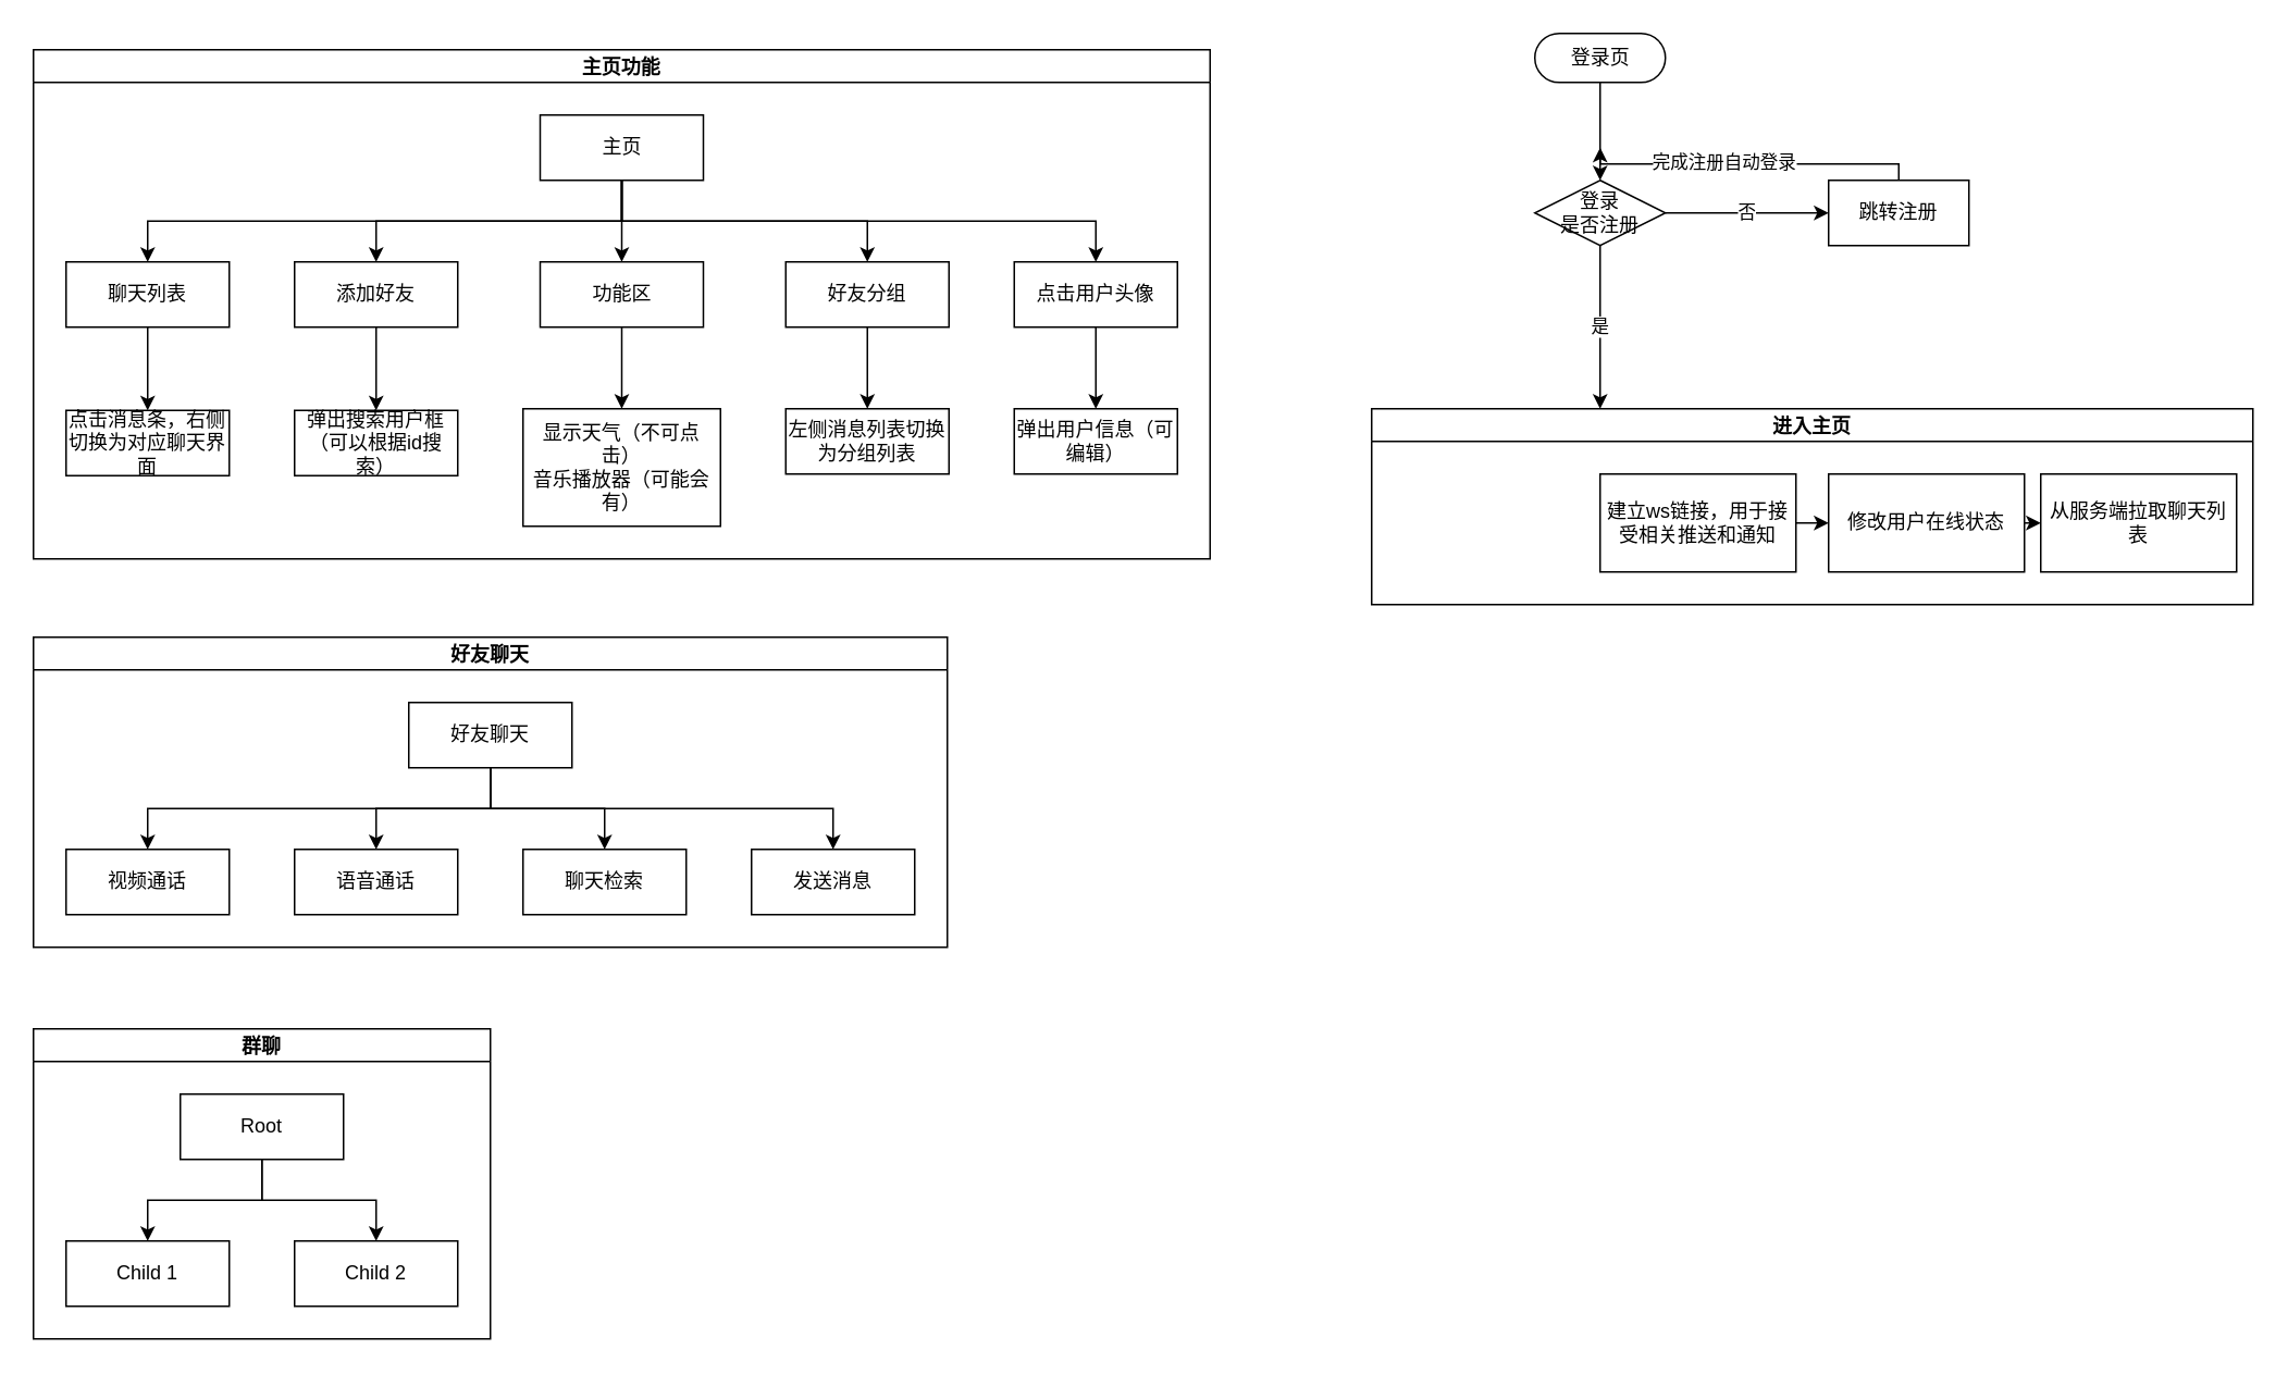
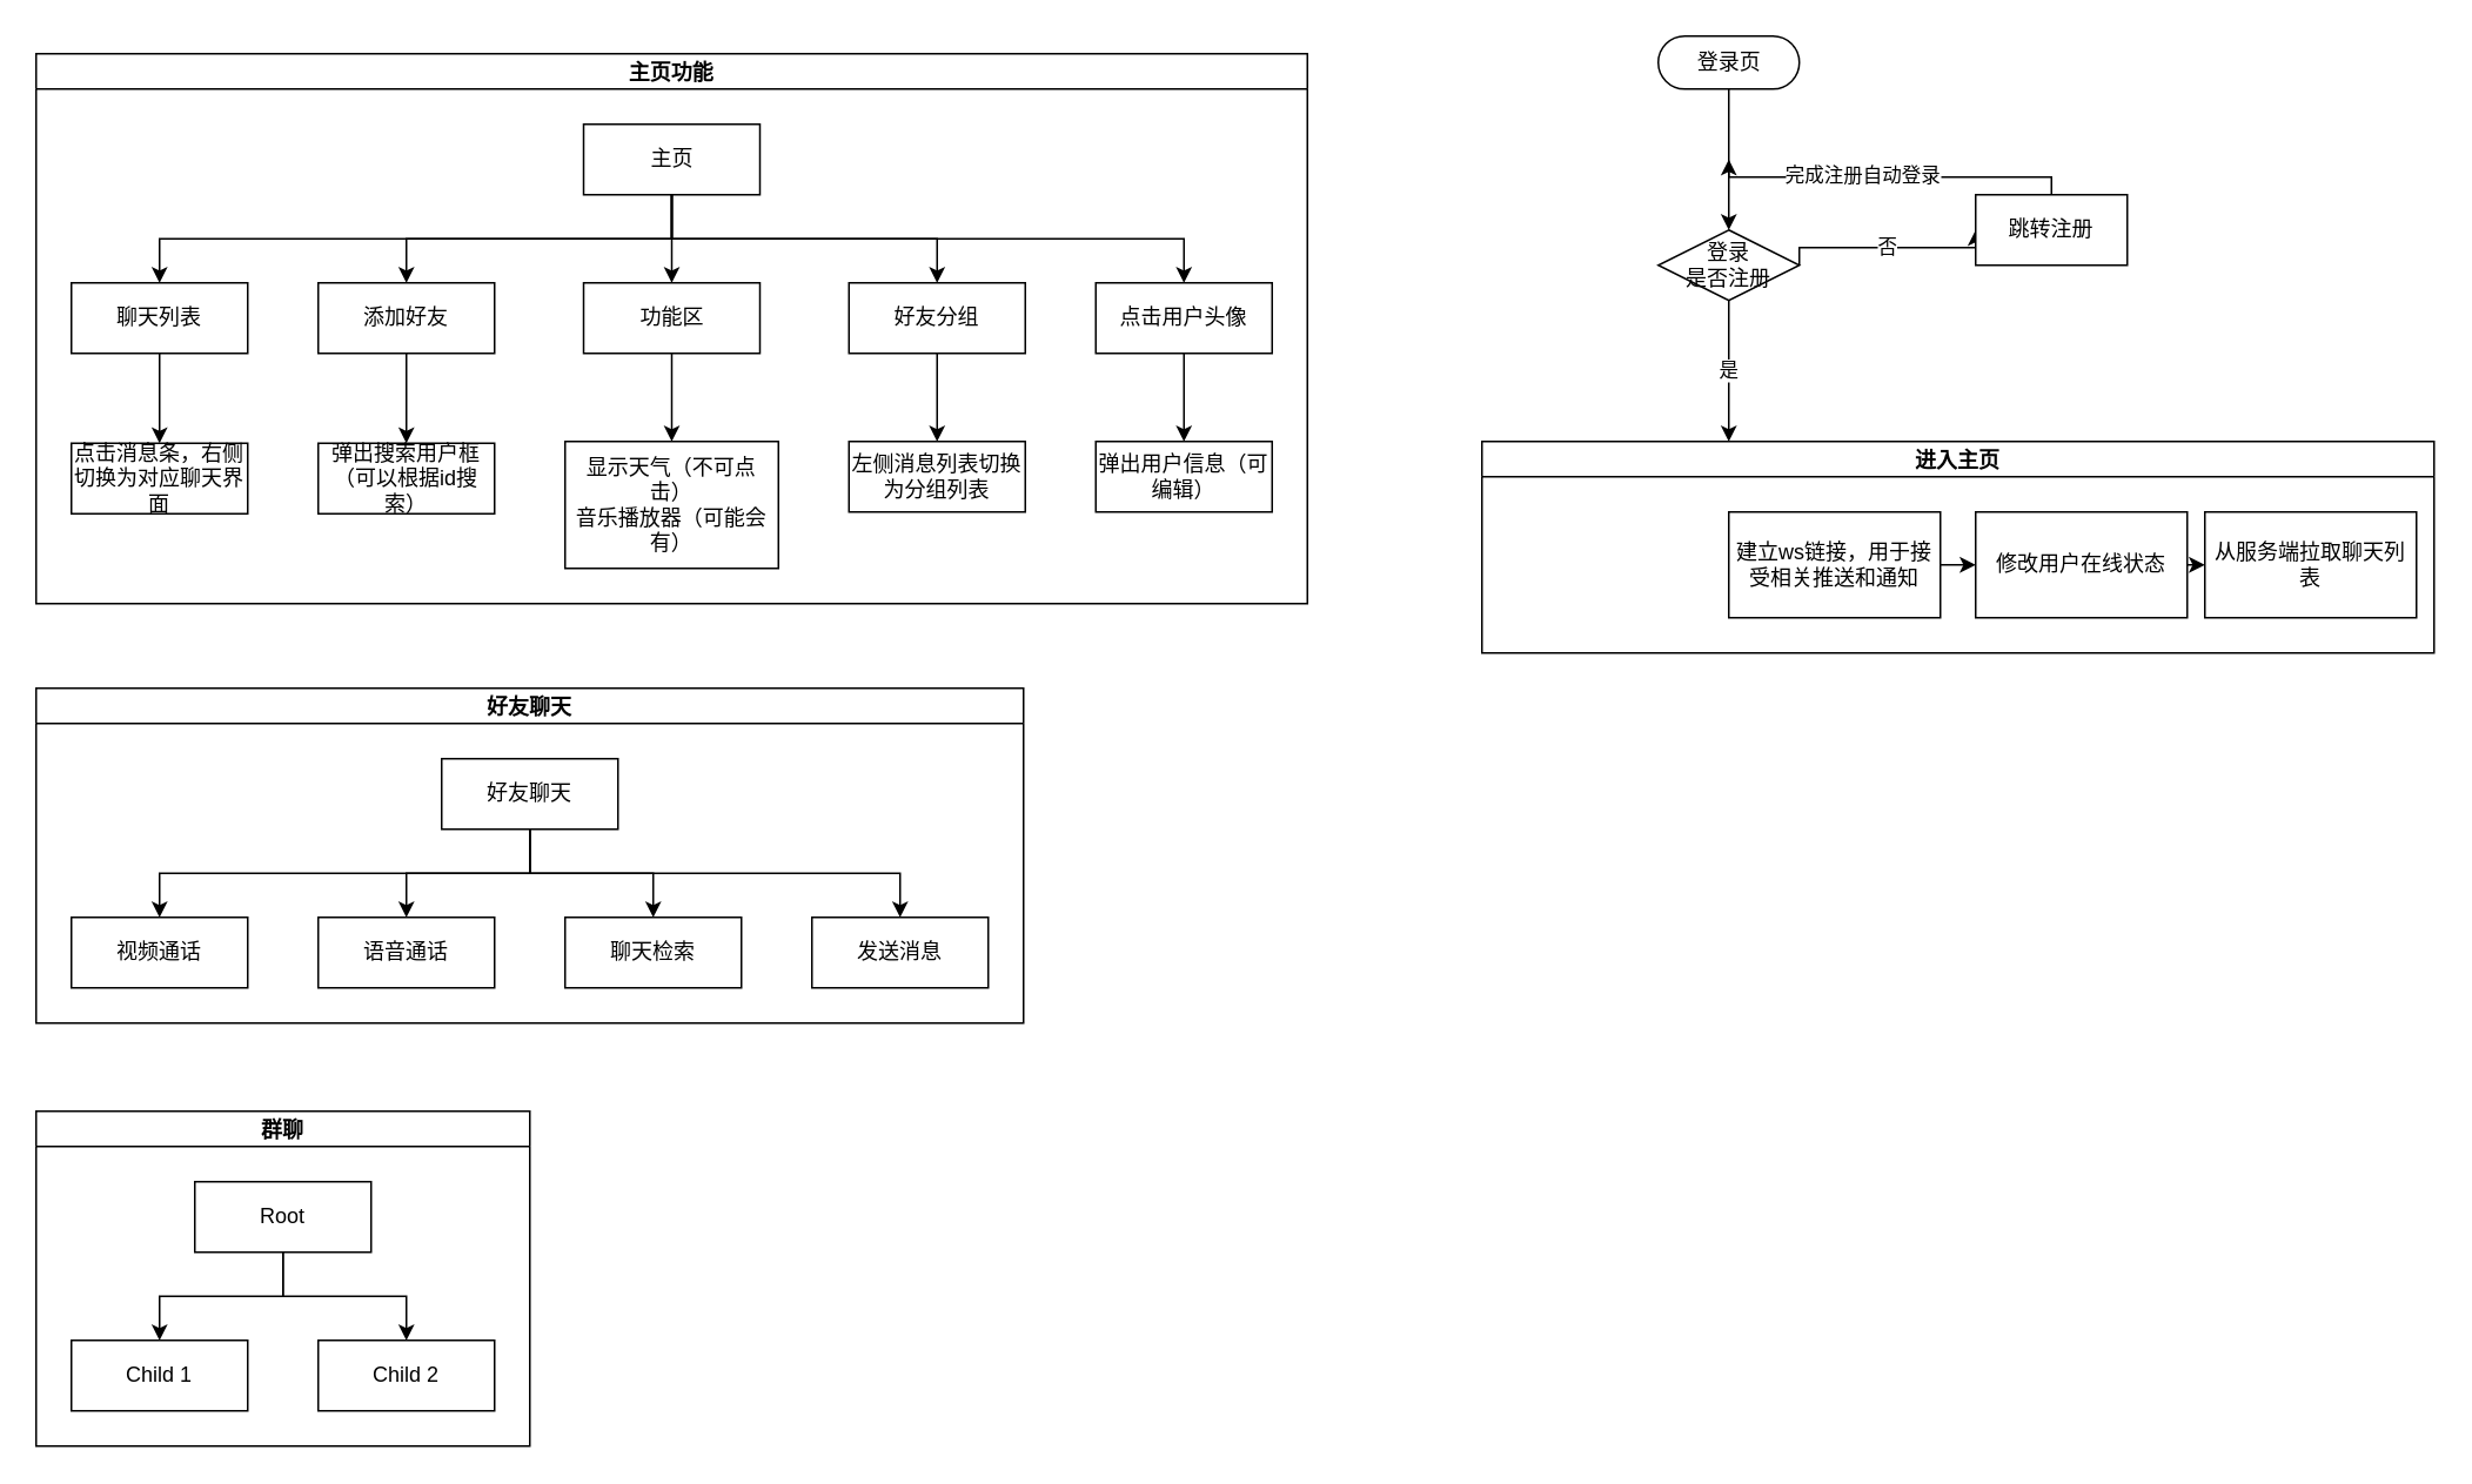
  <mxCell id="0" />
  <mxCell id="1" parent="0" />
  <mxCell id="2" style="html=1;exitX=0.5;exitY=0.5;exitDx=0;exitDy=15;exitPerimeter=0;entryX=0.5;entryY=0;entryDx=0;entryDy=0;rounded=0;edgeStyle=elbowEdgeStyle;elbow=vertical;" parent="1" source="3" target="6" edge="1"><mxGeometry relative="1" as="geometry" /></mxCell>
  <mxCell id="3" value="登录页" style="html=1;dashed=0;whitespace=wrap;shape=mxgraph.dfd.start;rounded=0;" parent="1" vertex="1"><mxGeometry x="940" y="20" width="80" height="30" as="geometry" /></mxCell>
  <mxCell id="4" value="是" style="html=1;exitX=0.5;exitY=1;exitDx=0;exitDy=0;rounded=0;edgeStyle=elbowEdgeStyle;elbow=vertical;" parent="1" source="6" edge="1"><mxGeometry relative="1" as="geometry"><mxPoint x="980" y="250" as="targetPoint" /></mxGeometry></mxCell>
  <mxCell id="5" value="否" style="html=1;exitX=1;exitY=0.5;exitDx=0;exitDy=0;rounded=0;edgeStyle=elbowEdgeStyle;elbow=vertical;" parent="1" source="6" edge="1"><mxGeometry relative="1" as="geometry"><mxPoint x="1120" y="130" as="targetPoint" /></mxGeometry></mxCell>
- <mxCell id="6" value="登录&lt;br&gt;是否注册" style="rhombus;whiteSpace=wrap;html=1;rounded=0;" parent="1" vertex="1"><mxGeometry x="940" y="110" width="80" height="40" as="geometry" /></mxCell>
+ <mxCell id="6" value="登录&lt;br&gt;是否注册" style="rhombus;whiteSpace=wrap;html=1;rounded=0;" parent="1" vertex="1"><mxGeometry x="940" y="130" width="80" height="40" as="geometry" /></mxCell>
  <mxCell id="7" style="html=1;exitX=0.5;exitY=0;exitDx=0;exitDy=0;rounded=0;edgeStyle=elbowEdgeStyle;elbow=vertical;" parent="1" source="9" edge="1"><mxGeometry relative="1" as="geometry"><mxPoint x="980" y="90" as="targetPoint" /><mxPoint x="1180" y="90" as="sourcePoint" /></mxGeometry></mxCell>
  <mxCell id="8" value="完成注册自动登录" style="edgeLabel;html=1;align=center;verticalAlign=middle;resizable=0;points=[];rounded=0;" parent="7" vertex="1" connectable="0"><mxGeometry x="0.162" y="-2" relative="1" as="geometry"><mxPoint as="offset" /></mxGeometry></mxCell>
  <mxCell id="9" value="跳转注册" style="rounded=0;whiteSpace=wrap;html=1;" parent="1" vertex="1"><mxGeometry x="1120" y="110" width="86" height="40" as="geometry" /></mxCell>
  <mxCell id="10" value="进入主页" style="swimlane;startSize=20;horizontal=1;containerType=tree;newEdgeStyle={&quot;edgeStyle&quot;:&quot;elbowEdgeStyle&quot;,&quot;startArrow&quot;:&quot;none&quot;,&quot;endArrow&quot;:&quot;none&quot;};rounded=0;" parent="1" vertex="1"><mxGeometry x="840" y="250" width="540" height="120" as="geometry" /></mxCell>
  <mxCell id="11" value="建立ws链接，用于接受相关推送和通知" style="whiteSpace=wrap;html=1;align=center;treeFolding=1;treeMoving=1;newEdgeStyle={&quot;edgeStyle&quot;:&quot;elbowEdgeStyle&quot;,&quot;startArrow&quot;:&quot;none&quot;,&quot;endArrow&quot;:&quot;none&quot;};rounded=0;" parent="10" vertex="1"><mxGeometry x="140" y="40" width="120" height="60" as="geometry" /></mxCell>
  <mxCell id="12" style="html=1;exitX=1;exitY=0.5;exitDx=0;exitDy=0;entryX=0;entryY=0.5;entryDx=0;entryDy=0;rounded=0;edgeStyle=elbowEdgeStyle;elbow=vertical;" parent="10" source="13" target="14" edge="1"><mxGeometry relative="1" as="geometry" /></mxCell>
  <mxCell id="13" value="修改用户在线状态" style="whiteSpace=wrap;html=1;align=center;treeFolding=1;treeMoving=1;newEdgeStyle={&quot;edgeStyle&quot;:&quot;elbowEdgeStyle&quot;,&quot;startArrow&quot;:&quot;none&quot;,&quot;endArrow&quot;:&quot;none&quot;};rounded=0;" parent="10" vertex="1"><mxGeometry x="280" y="40" width="120" height="60" as="geometry" /></mxCell>
  <mxCell id="14" value="从服务端拉取聊天列表" style="whiteSpace=wrap;html=1;align=center;treeFolding=1;treeMoving=1;newEdgeStyle={&quot;edgeStyle&quot;:&quot;elbowEdgeStyle&quot;,&quot;startArrow&quot;:&quot;none&quot;,&quot;endArrow&quot;:&quot;none&quot;};rounded=0;" parent="10" vertex="1"><mxGeometry x="410" y="40" width="120" height="60" as="geometry" /></mxCell>
  <mxCell id="15" style="html=1;exitX=1;exitY=0.5;exitDx=0;exitDy=0;rounded=0;edgeStyle=elbowEdgeStyle;elbow=vertical;" parent="1" source="11" edge="1"><mxGeometry relative="1" as="geometry"><mxPoint x="1120" y="320" as="targetPoint" /></mxGeometry></mxCell>
  <mxCell id="16" value="主页功能" style="swimlane;startSize=20;horizontal=1;childLayout=treeLayout;horizontalTree=0;resizable=0;containerType=tree;rounded=0;" parent="1" vertex="1"><mxGeometry x="20" y="30" width="721" height="312" as="geometry" /></mxCell>
  <mxCell id="17" style="html=1;exitX=0.5;exitY=1;exitDx=0;exitDy=0;entryX=0.5;entryY=0;entryDx=0;entryDy=0;rounded=0;edgeStyle=elbowEdgeStyle;elbow=vertical;" parent="16" source="20" target="28" edge="1"><mxGeometry relative="1" as="geometry" /></mxCell>
  <mxCell id="18" style="html=1;exitX=0.5;exitY=1;exitDx=0;exitDy=0;entryX=0.5;entryY=0;entryDx=0;entryDy=0;rounded=0;edgeStyle=elbowEdgeStyle;elbow=vertical;" parent="16" source="20" target="30" edge="1"><mxGeometry relative="1" as="geometry" /></mxCell>
  <mxCell id="19" style="html=1;exitX=0.5;exitY=1;exitDx=0;exitDy=0;entryX=0.5;entryY=0;entryDx=0;entryDy=0;rounded=0;edgeStyle=elbowEdgeStyle;elbow=vertical;" parent="16" source="20" target="32" edge="1"><mxGeometry relative="1" as="geometry" /></mxCell>
  <mxCell id="20" value="主页" style="whiteSpace=wrap;html=1;rounded=0;" parent="16" vertex="1"><mxGeometry x="310.5" y="40" width="100" height="40" as="geometry" /></mxCell>
  <mxCell id="21" style="html=1;exitX=0.5;exitY=1;exitDx=0;exitDy=0;entryX=0.5;entryY=0;entryDx=0;entryDy=0;rounded=0;edgeStyle=elbowEdgeStyle;elbow=vertical;" parent="16" source="22" target="33" edge="1"><mxGeometry relative="1" as="geometry" /></mxCell>
  <mxCell id="22" value="聊天列表" style="whiteSpace=wrap;html=1;rounded=0;" parent="16" vertex="1"><mxGeometry x="20" y="130" width="100" height="40" as="geometry" /></mxCell>
  <mxCell id="23" value="" style="html=1;rounded=0;edgeStyle=elbowEdgeStyle;elbow=vertical;" parent="16" source="20" target="22" edge="1"><mxGeometry relative="1" as="geometry" /></mxCell>
  <mxCell id="24" style="html=1;exitX=0.5;exitY=1;exitDx=0;exitDy=0;entryX=0.5;entryY=0;entryDx=0;entryDy=0;rounded=0;edgeStyle=elbowEdgeStyle;elbow=vertical;" parent="16" source="25" target="36" edge="1"><mxGeometry relative="1" as="geometry" /></mxCell>
  <mxCell id="25" value="好友分组" style="whiteSpace=wrap;html=1;rounded=0;" parent="16" vertex="1"><mxGeometry x="461" y="130" width="100" height="40" as="geometry" /></mxCell>
  <mxCell id="26" value="" style="html=1;rounded=0;edgeStyle=elbowEdgeStyle;elbow=vertical;" parent="16" source="20" target="25" edge="1"><mxGeometry relative="1" as="geometry" /></mxCell>
  <mxCell id="27" style="html=1;exitX=0.5;exitY=1;exitDx=0;exitDy=0;rounded=0;edgeStyle=elbowEdgeStyle;elbow=vertical;" parent="16" source="28" target="34" edge="1"><mxGeometry relative="1" as="geometry" /></mxCell>
  <mxCell id="28" value="添加好友" style="whiteSpace=wrap;html=1;rounded=0;" parent="16" vertex="1"><mxGeometry x="160" y="130" width="100" height="40" as="geometry" /></mxCell>
  <mxCell id="29" style="html=1;exitX=0.5;exitY=1;exitDx=0;exitDy=0;rounded=0;edgeStyle=elbowEdgeStyle;elbow=vertical;" parent="16" source="30" target="35" edge="1"><mxGeometry relative="1" as="geometry" /></mxCell>
  <mxCell id="30" value="功能区" style="whiteSpace=wrap;html=1;rounded=0;" parent="16" vertex="1"><mxGeometry x="310.5" y="130" width="100" height="40" as="geometry" /></mxCell>
  <mxCell id="31" style="html=1;exitX=0.5;exitY=1;exitDx=0;exitDy=0;entryX=0.5;entryY=0;entryDx=0;entryDy=0;rounded=0;edgeStyle=elbowEdgeStyle;elbow=vertical;" parent="16" source="32" target="37" edge="1"><mxGeometry relative="1" as="geometry" /></mxCell>
  <mxCell id="32" value="点击用户头像" style="whiteSpace=wrap;html=1;rounded=0;" parent="16" vertex="1"><mxGeometry x="601" y="130" width="100" height="40" as="geometry" /></mxCell>
  <mxCell id="33" value="点击消息条，右侧切换为对应聊天界面" style="whiteSpace=wrap;html=1;rounded=0;" parent="16" vertex="1"><mxGeometry x="20" y="221.0" width="100" height="40" as="geometry" /></mxCell>
  <mxCell id="34" value="弹出搜索用户框&lt;br&gt;（可以根据id搜索）" style="whiteSpace=wrap;html=1;rounded=0;" parent="16" vertex="1"><mxGeometry x="160" y="221.0" width="100" height="40" as="geometry" /></mxCell>
  <mxCell id="35" value="显示天气（不可点击）&lt;br&gt;音乐播放器（可能会有）" style="whiteSpace=wrap;html=1;rounded=0;" parent="16" vertex="1"><mxGeometry x="300" y="220" width="121" height="72" as="geometry" /></mxCell>
  <mxCell id="36" value="左侧消息列表切换为分组列表" style="whiteSpace=wrap;html=1;rounded=0;" parent="16" vertex="1"><mxGeometry x="461" y="220" width="100" height="40" as="geometry" /></mxCell>
  <mxCell id="37" value="弹出用户信息（可编辑）" style="whiteSpace=wrap;html=1;rounded=0;" parent="16" vertex="1"><mxGeometry x="601" y="220" width="100" height="40" as="geometry" /></mxCell>
  <mxCell id="38" value="好友聊天" style="swimlane;startSize=20;horizontal=1;childLayout=treeLayout;horizontalTree=0;resizable=0;containerType=tree;swimlaneLine=1;rounded=0;shadow=0;sketch=0;glass=0;" parent="1" vertex="1"><mxGeometry x="20" y="390" width="560" height="190" as="geometry" /></mxCell>
  <mxCell id="39" style="html=1;entryX=0.5;entryY=0;entryDx=0;entryDy=0;exitX=0.5;exitY=1;exitDx=0;exitDy=0;edgeStyle=elbowEdgeStyle;elbow=vertical;rounded=0;" parent="38" source="41" target="46" edge="1"><mxGeometry relative="1" as="geometry" /></mxCell>
  <mxCell id="40" style="html=1;entryX=0.5;entryY=0;entryDx=0;entryDy=0;edgeStyle=elbowEdgeStyle;elbow=vertical;rounded=0;exitX=0.5;exitY=1;exitDx=0;exitDy=0;" parent="38" target="47" edge="1" source="41"><mxGeometry relative="1" as="geometry"><mxPoint x="70" y="110" as="sourcePoint" /><Array as="points" /></mxGeometry></mxCell>
  <mxCell id="41" value="好友聊天" style="whiteSpace=wrap;html=1;" parent="38" vertex="1"><mxGeometry x="230" y="40" width="100" height="40" as="geometry" /></mxCell>
  <mxCell id="42" value="语音通话" style="whiteSpace=wrap;html=1;" parent="38" vertex="1"><mxGeometry x="160" y="130" width="100" height="40" as="geometry" /></mxCell>
  <mxCell id="43" value="" style="html=1;rounded=0;edgeStyle=elbowEdgeStyle;elbow=vertical;" parent="38" source="41" target="42" edge="1"><mxGeometry relative="1" as="geometry" /></mxCell>
  <mxCell id="44" value="聊天检索" style="whiteSpace=wrap;html=1;" parent="38" vertex="1"><mxGeometry x="300" y="130" width="100" height="40" as="geometry" /></mxCell>
  <mxCell id="45" value="" style="html=1;rounded=0;edgeStyle=elbowEdgeStyle;elbow=vertical;" parent="38" source="41" target="44" edge="1"><mxGeometry relative="1" as="geometry" /></mxCell>
  <mxCell id="46" value="视频通话" style="whiteSpace=wrap;html=1;" parent="38" vertex="1"><mxGeometry x="20" y="130" width="100" height="40" as="geometry" /></mxCell>
  <mxCell id="47" value="发送消息" style="whiteSpace=wrap;html=1;" parent="38" vertex="1"><mxGeometry x="440" y="130" width="100" height="40" as="geometry" /></mxCell>
  <mxCell id="48" value="群聊" style="swimlane;startSize=20;horizontal=1;childLayout=treeLayout;horizontalTree=0;resizable=0;containerType=tree;" parent="1" vertex="1"><mxGeometry x="20" y="630" width="280" height="190" as="geometry" /></mxCell>
  <mxCell id="49" value="Root" style="whiteSpace=wrap;html=1;" parent="48" vertex="1"><mxGeometry x="90" y="40" width="100" height="40" as="geometry" /></mxCell>
  <mxCell id="50" value="Child 1" style="whiteSpace=wrap;html=1;" parent="48" vertex="1"><mxGeometry x="20" y="130" width="100" height="40" as="geometry" /></mxCell>
  <mxCell id="51" value="" style="html=1;rounded=0;edgeStyle=elbowEdgeStyle;elbow=vertical;" parent="48" source="49" target="50" edge="1"><mxGeometry relative="1" as="geometry" /></mxCell>
  <mxCell id="52" value="Child 2" style="whiteSpace=wrap;html=1;" parent="48" vertex="1"><mxGeometry x="160" y="130" width="100" height="40" as="geometry" /></mxCell>
  <mxCell id="53" value="" style="html=1;rounded=0;edgeStyle=elbowEdgeStyle;elbow=vertical;" parent="48" source="49" target="52" edge="1"><mxGeometry relative="1" as="geometry" /></mxCell>
